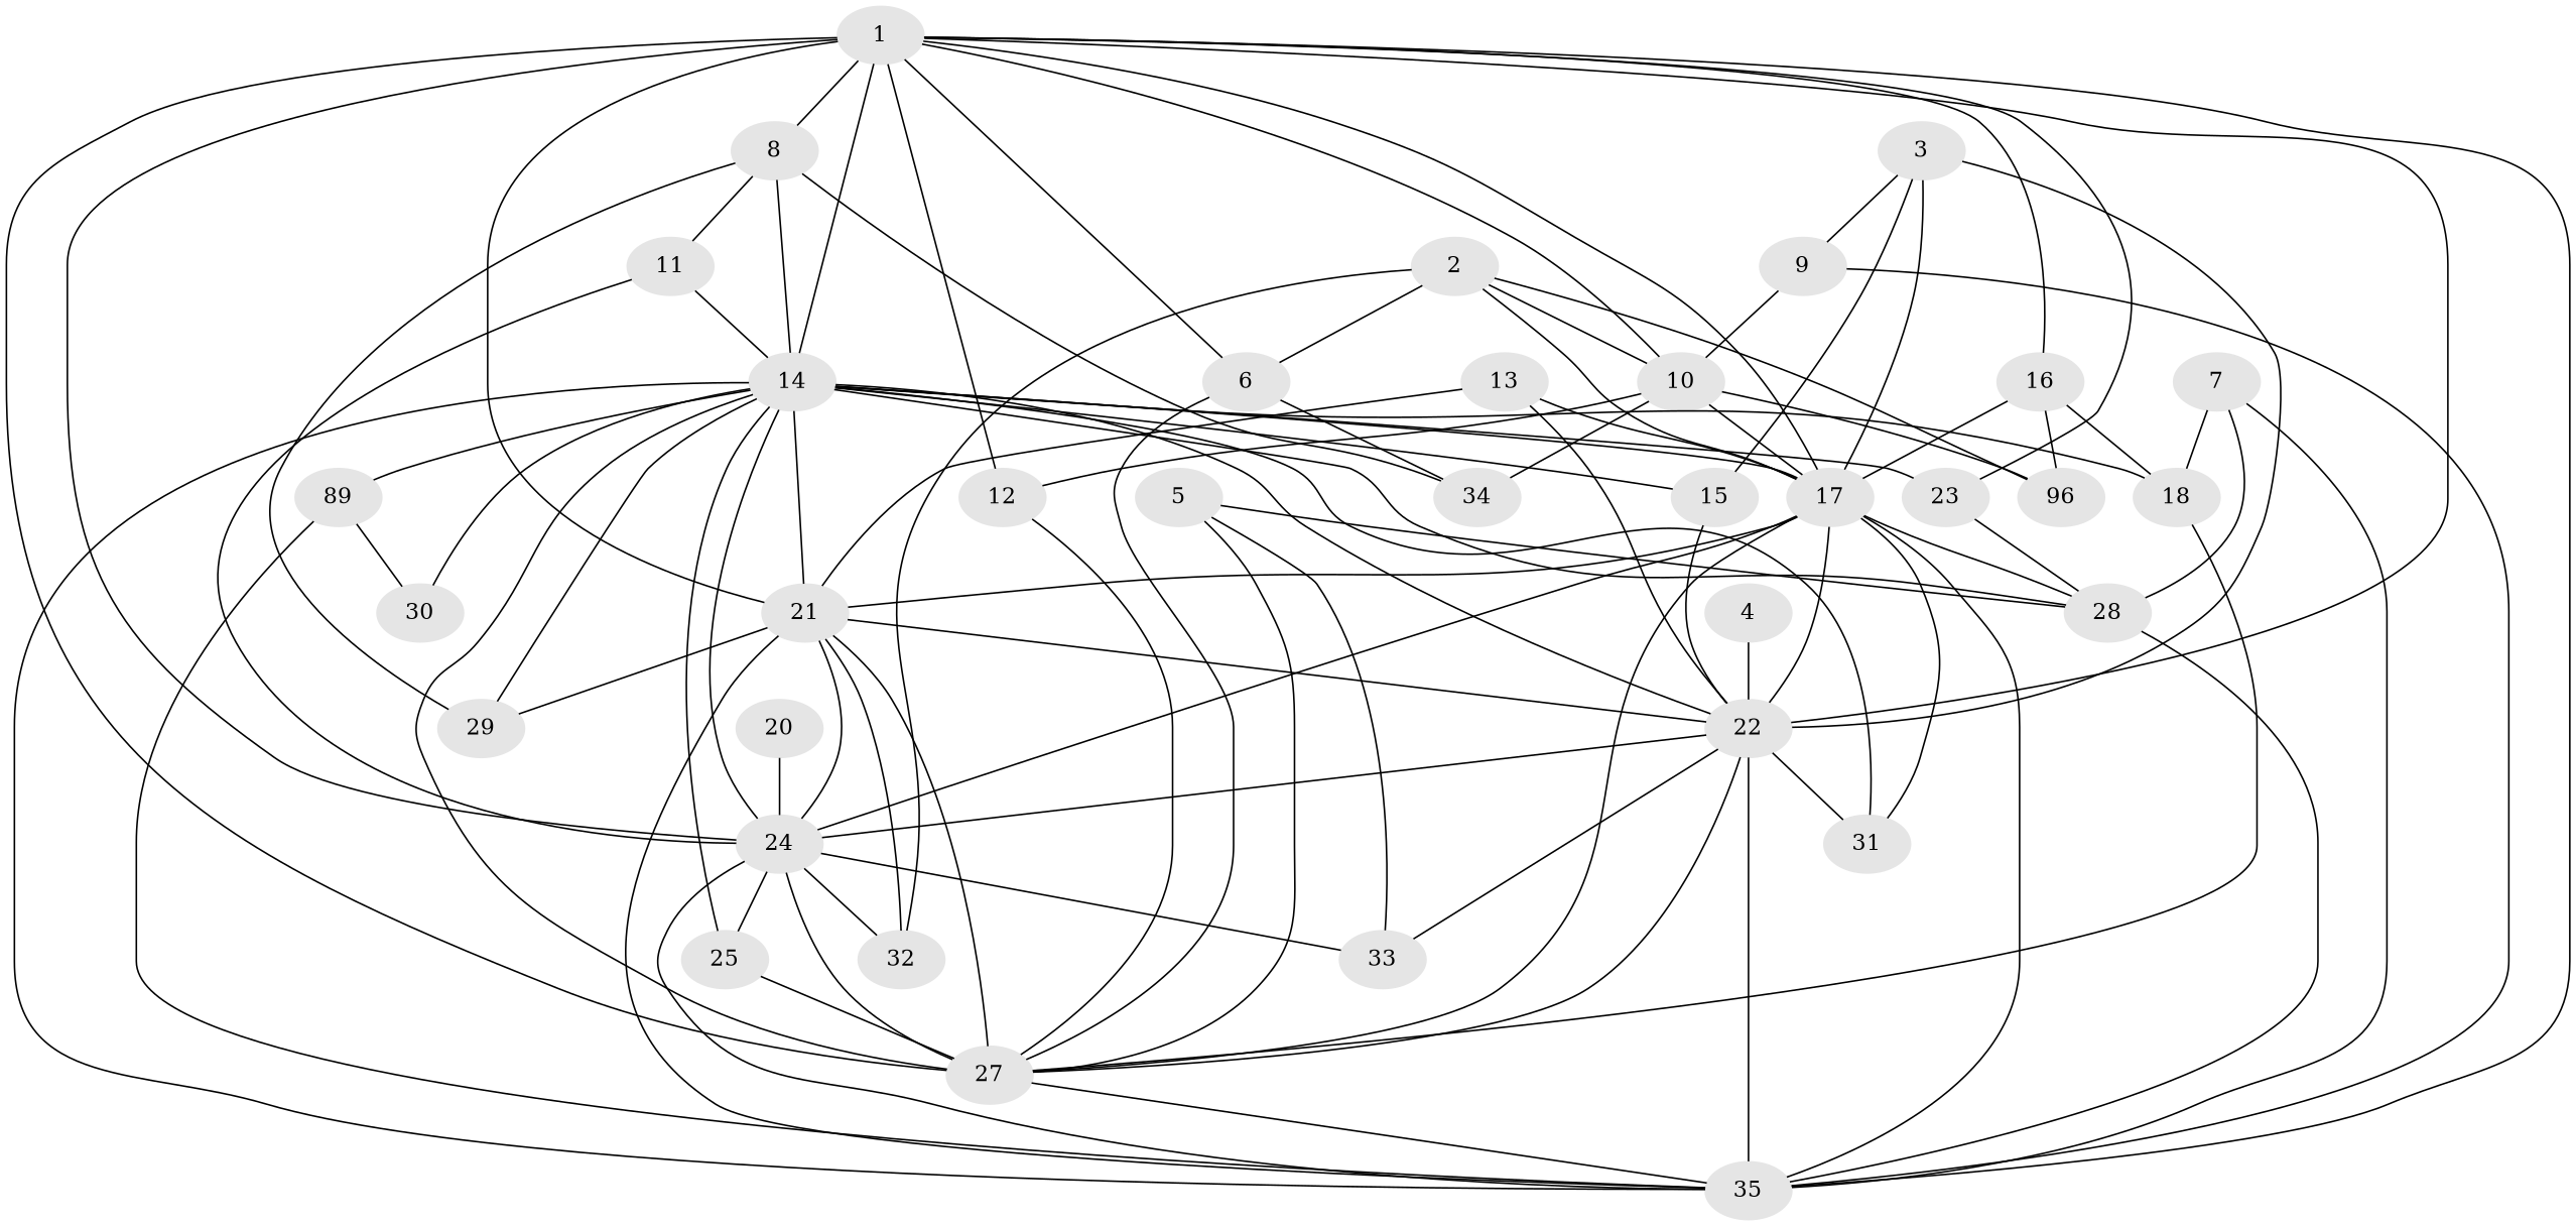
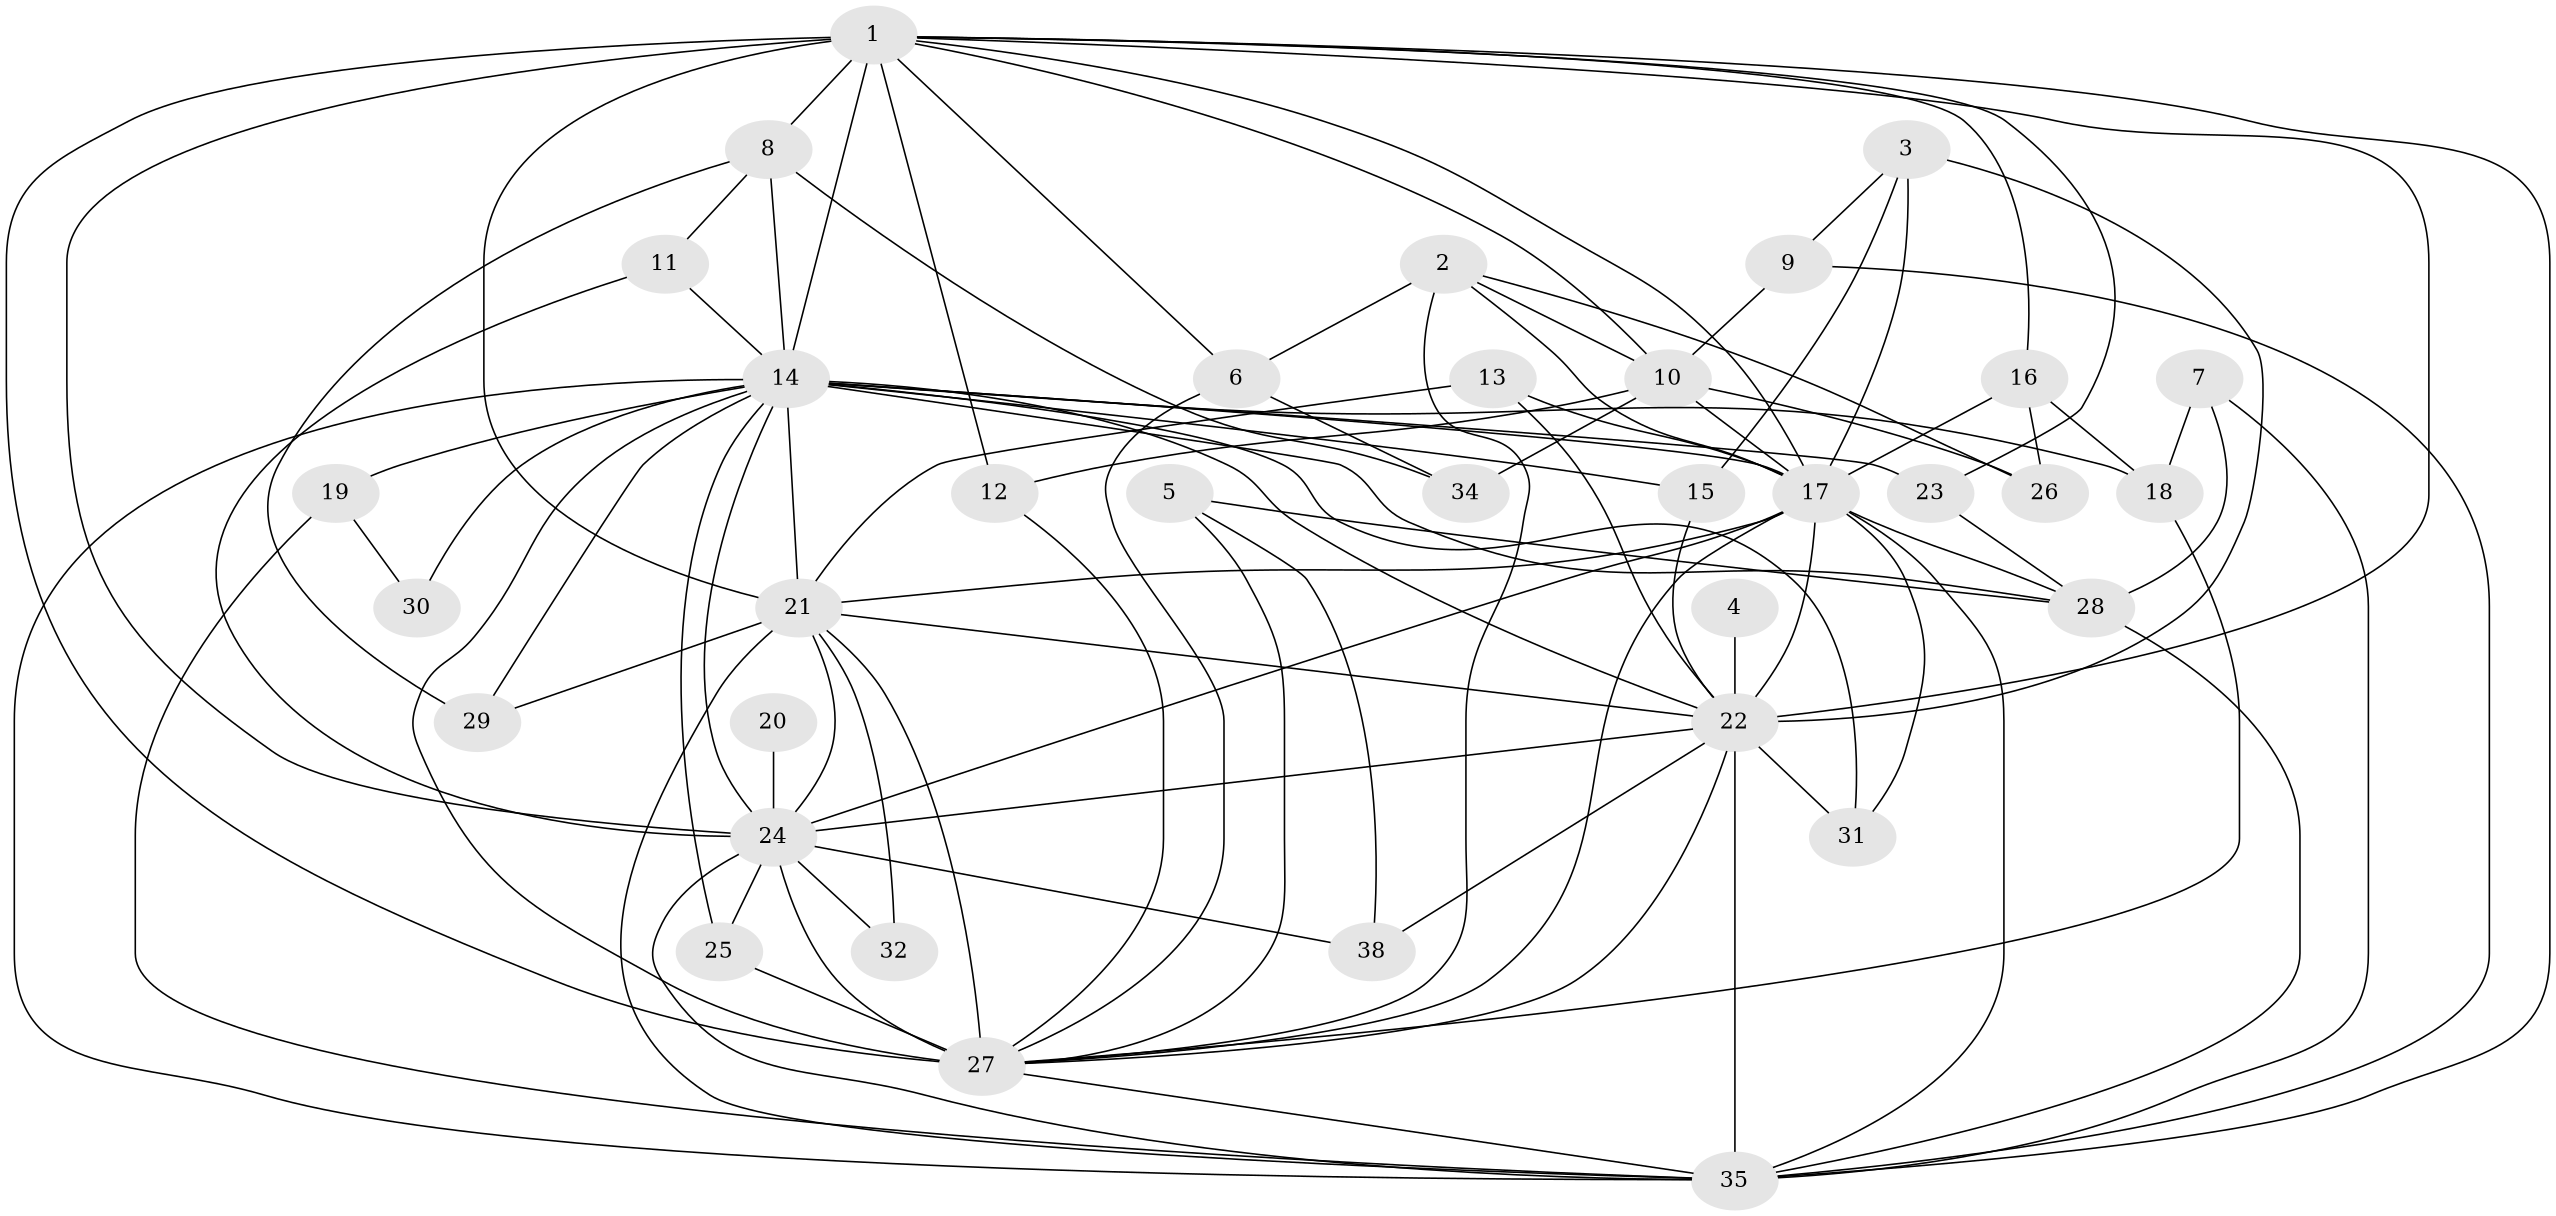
  graph {
    node [color=gray90 style=filled]
    edge [weight=1.0]
    1
    6
    8
    10
    12
    14
    16
    17
    21
    22
    23
    24
    27
    35
    34
    11
    29
-   26 [label=96]
+   26
    15
    28
    18
-   19 [label=89]
+   19
    25
    30
    31
    32
-   33
+   33 [label=38]
    2
    3
    9
    4
    5
    7
    20
    13
    1 -- 6
    1 -- 8 [weight=2.0]
    1 -- 10
    1 -- 12
    1 -- 14 [weight=4.0]
    1 -- 16
    1 -- 17 [weight=2.0]
    1 -- 21 [weight=2.0]
    1 -- 22 [weight=2.0]
    1 -- 23
    1 -- 24 [weight=2.0]
    1 -- 27 [weight=2.0]
    1 -- 35 [weight=2.0]
    6 -- 27
    6 -- 34
    8 -- 14
    8 -- 34
    8 -- 11
    8 -- 29
    10 -- 12
    10 -- 17
    10 -- 34
    10 -- 26
    12 -- 27
    14 -- 17 [weight=4.0]
    14 -- 21 [weight=4.0]
    14 -- 22 [weight=2.0]
    14 -- 23
    14 -- 24 [weight=2.0]
    14 -- 27 [weight=3.0]
    14 -- 35 [weight=2.0]
    14 -- 29
    14 -- 15
    14 -- 28
    14 -- 18 [weight=2.0]
    14 -- 19
    14 -- 25
    14 -- 30
    14 -- 31
    16 -- 17
    16 -- 26
    16 -- 18
    17 -- 21
    17 -- 22
    17 -- 24
    17 -- 27
    17 -- 35
    17 -- 28
    17 -- 31
    21 -- 22
    21 -- 24
    21 -- 27
    21 -- 35 [weight=2.0]
    21 -- 29
    21 -- 32
    22 -- 24
    22 -- 27
    22 -- 35 [weight=3.0]
    22 -- 31 [weight=2.0]
    22 -- 33
    23 -- 28
    24 -- 27 [weight=2.0]
    24 -- 35
    24 -- 25
    24 -- 32
    24 -- 33
    27 -- 35
    11 -- 14
    11 -- 24
    15 -- 22
    28 -- 35
    18 -- 27
    19 -- 35
    19 -- 30
    25 -- 27
    2 -- 6
    2 -- 10
    2 -- 17
-   2 -- 32
+   2 -- 27
    2 -- 26
    3 -- 17
    3 -- 22
    3 -- 15
    3 -- 9
    9 -- 10
    9 -- 35
    4 -- 22
    5 -- 27
    5 -- 28
    5 -- 33
    7 -- 35
    7 -- 28
    7 -- 18
    20 -- 24
    13 -- 17
    13 -- 21
    13 -- 22
  }
